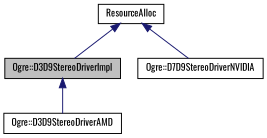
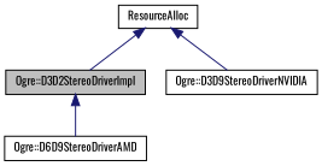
  digraph {
    fontname=Oswald
    node [color=black fontname=Oswald fontsize=10 shape=record]
    edge [color=midnightblue dir=back fontname=Oswald fontsize=10 labelfontname=Helvetica labelfontsize=10 style=solid]
-   n1 [fillcolor=grey75 fontcolor=black height=0.2 label="Ogre::D3D9StereoDriverImpl" style=filled width=0.4]
-   n2 [height=0.2 label="Ogre::D3D9StereoDriverAMD" width=0.4]
-   n3 [height=0.2 label="Ogre::D7D9StereoDriverNVIDIA" width=0.4]
+   n1 [fillcolor=grey75 fontcolor=black height=0.2 label="Ogre::D3D2StereoDriverImpl" style=filled width=0.4]
+   n2 [height=0.2 label="Ogre::D6D9StereoDriverAMD" width=0.4]
+   n3 [height=0.2 label="Ogre::D3D9StereoDriverNVIDIA" width=0.4]
    n4 [height=0.2 label=ResourceAlloc width=0.4]
    n1 -> n2
    n4 -> n1
    n4 -> n3
  }
